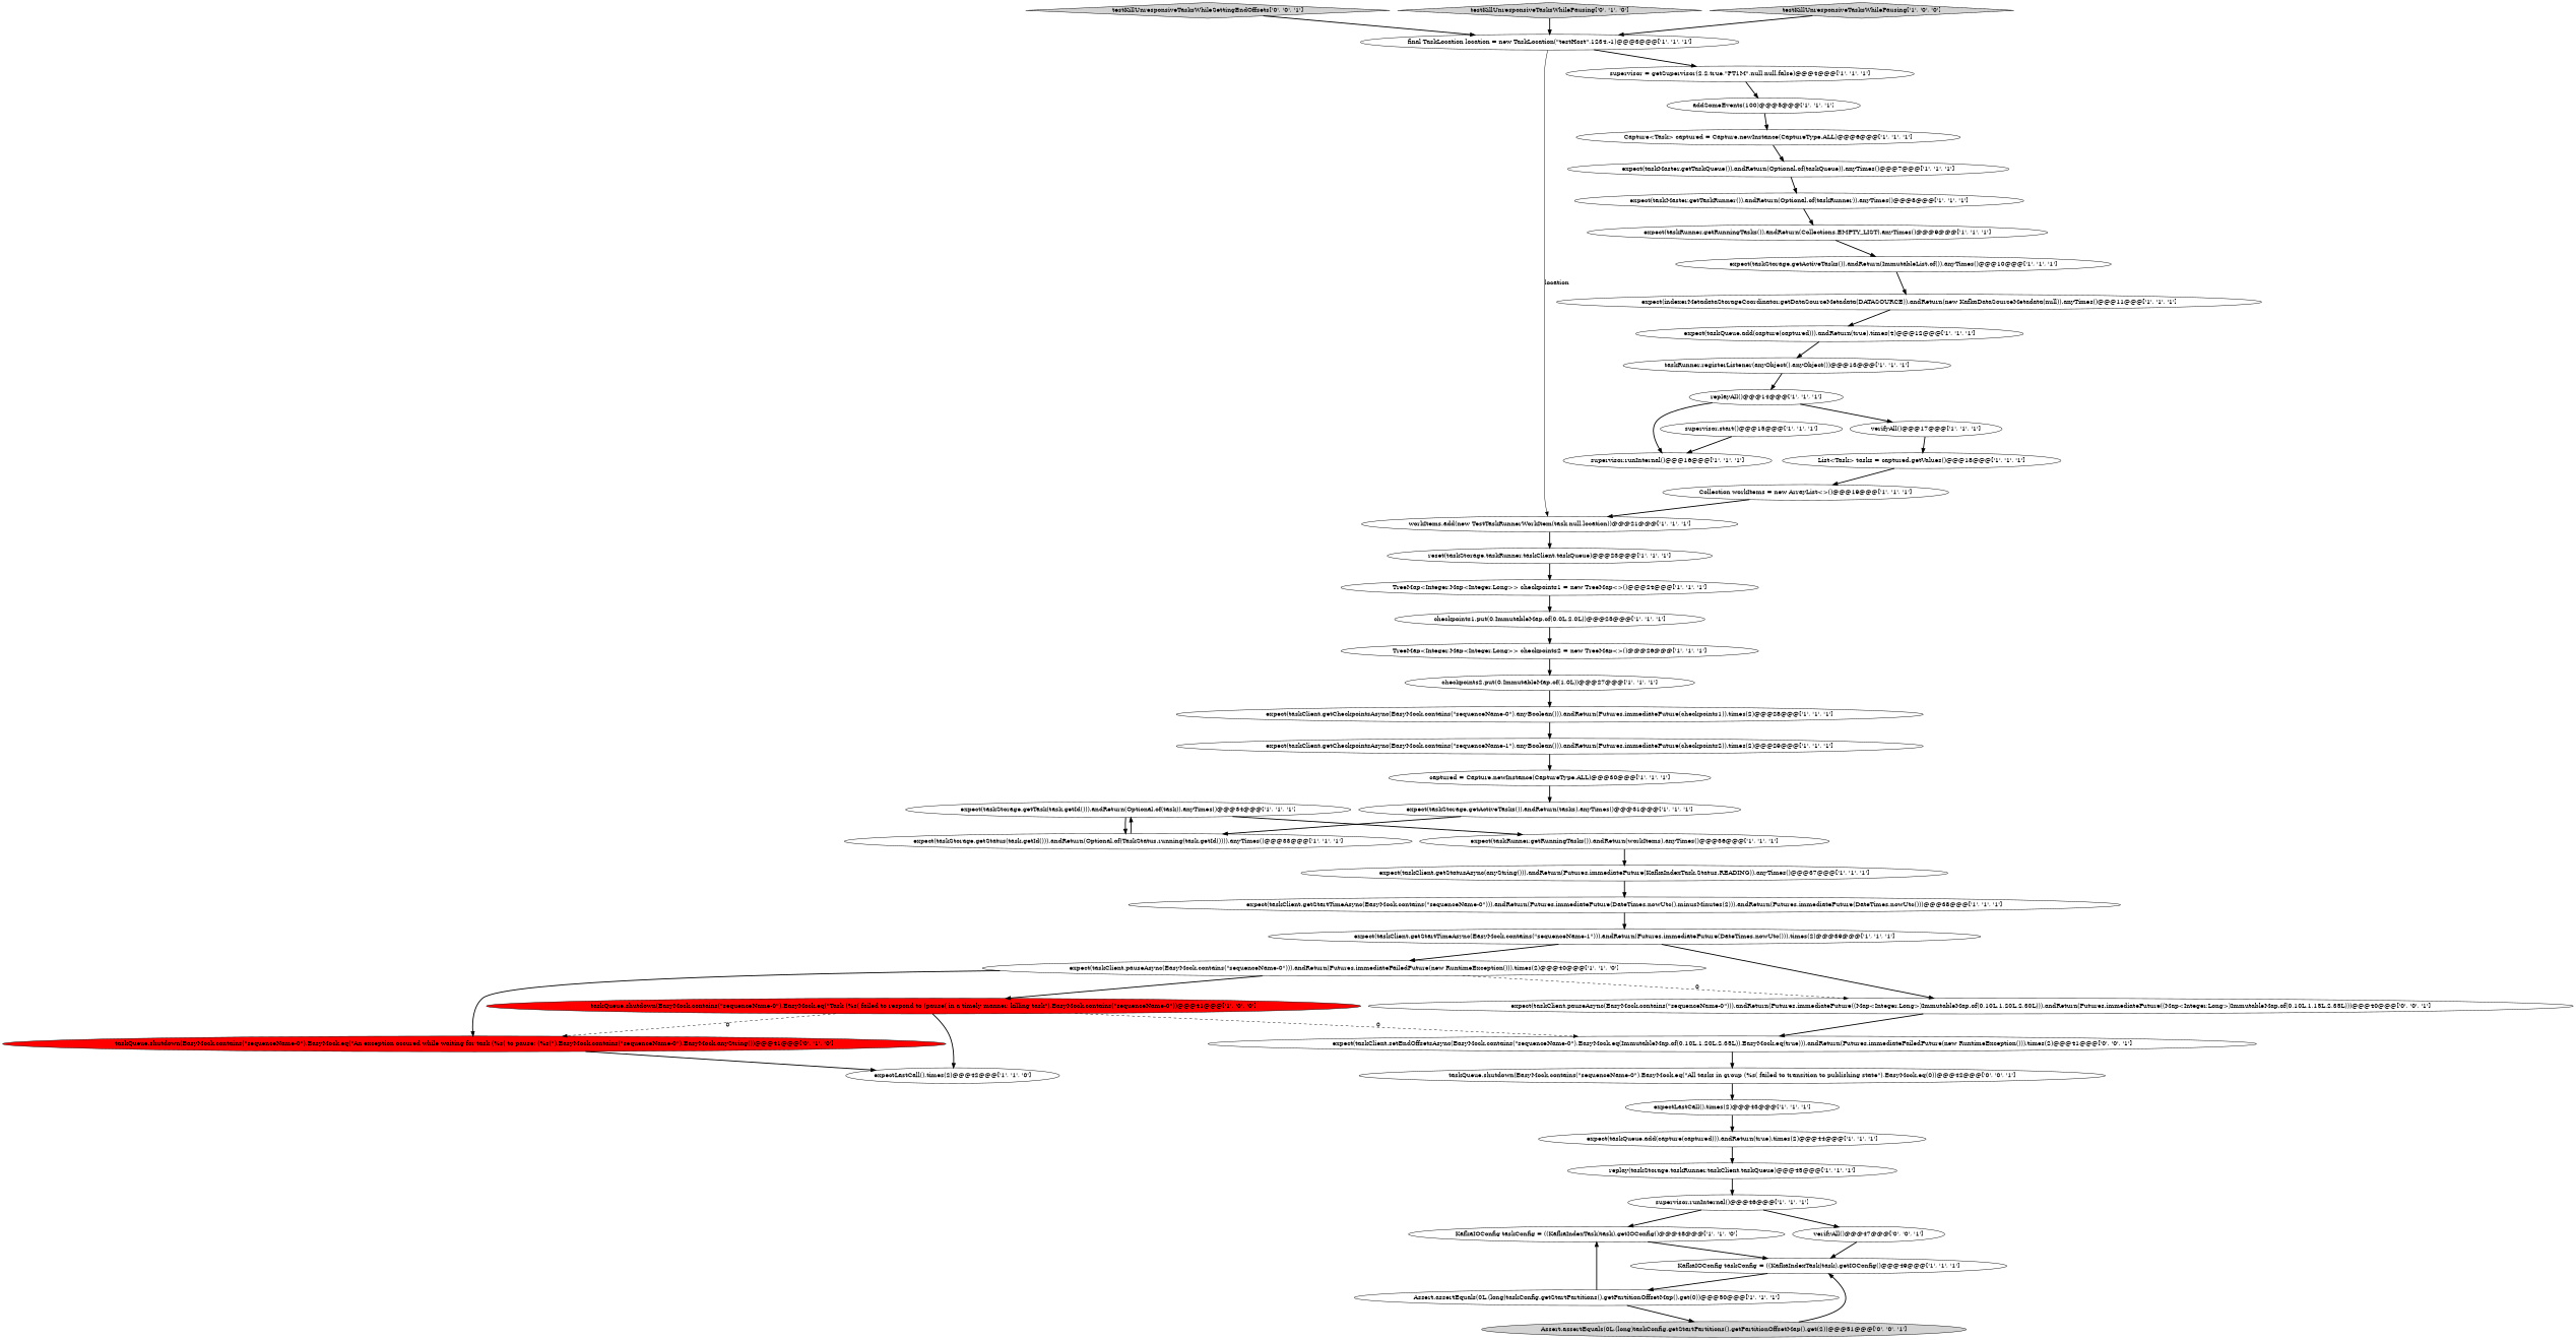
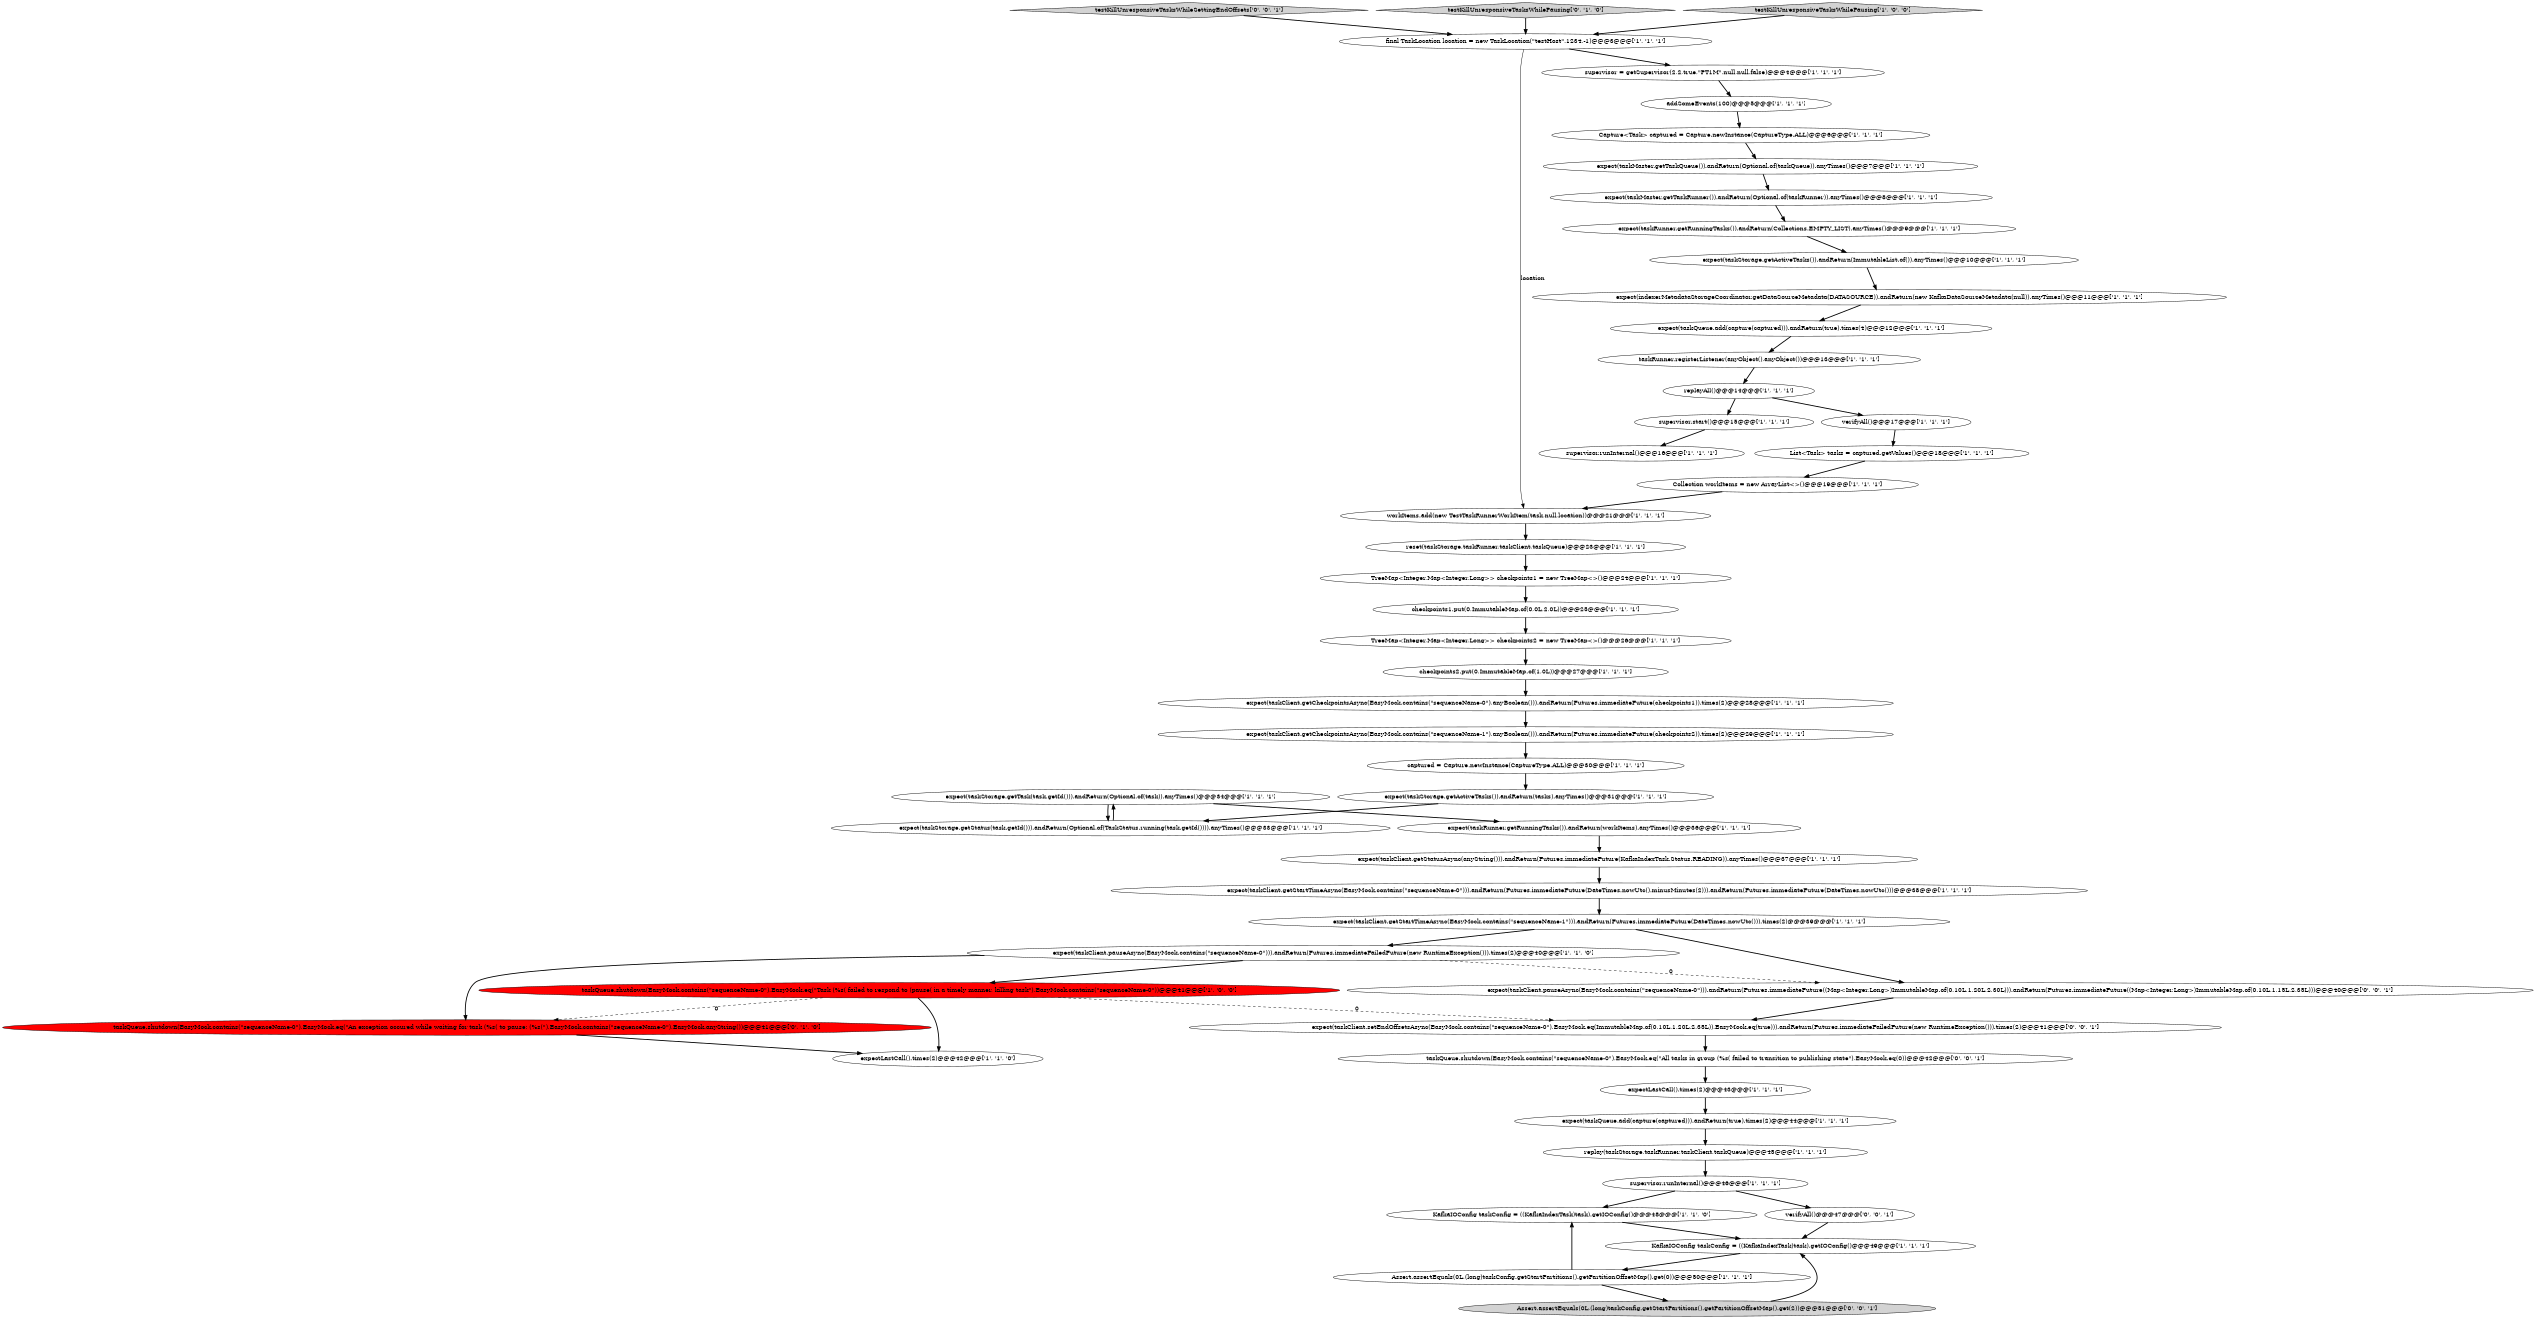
  digraph {
    node [fillcolor=white shape=ellipse style=filled]
    edge [style=bold]
    n1 [fillcolor=red label="taskQueue.shutdown(EasyMock.contains(\"sequenceName-0\"),EasyMock.eq(\"An exception occured while waiting for task (%s( to pause: (%s(\"),EasyMock.contains(\"sequenceName-0\"),EasyMock.anyString())@@@41@@@['0', '1', '0']"]
    n2 [label="expectLastCall().times(2)@@@42@@@['1', '1', '0']"]
    n3 [label="replay(taskStorage,taskRunner,taskClient,taskQueue)@@@45@@@['1', '1', '1']"]
    n4 [label="supervisor.runInternal()@@@46@@@['1', '1', '1']"]
    n5 [label="KafkaIOConfig taskConfig = ((KafkaIndexTask)task).getIOConfig()@@@48@@@['1', '1', '0']"]
    n6 [label="verifyAll()@@@47@@@['0', '0', '1']"]
    n7 [label="checkpoints1.put(0,ImmutableMap.of(0,0L,2,0L))@@@25@@@['1', '1', '1']"]
    n8 [label="TreeMap<Integer,Map<Integer,Long>> checkpoints2 = new TreeMap<>()@@@26@@@['1', '1', '1']"]
    n9 [label="checkpoints2.put(0,ImmutableMap.of(1,0L))@@@27@@@['1', '1', '1']"]
    n10 [label="Capture<Task> captured = Capture.newInstance(CaptureType.ALL)@@@6@@@['1', '1', '1']"]
    n11 [label="expect(taskMaster.getTaskQueue()).andReturn(Optional.of(taskQueue)).anyTimes()@@@7@@@['1', '1', '1']"]
    n12 [label="expect(taskMaster.getTaskRunner()).andReturn(Optional.of(taskRunner)).anyTimes()@@@8@@@['1', '1', '1']"]
    n13 [label="expect(taskClient.getStartTimeAsync(EasyMock.contains(\"sequenceName-0\"))).andReturn(Futures.immediateFuture(DateTimes.nowUtc().minusMinutes(2))).andReturn(Futures.immediateFuture(DateTimes.nowUtc()))@@@38@@@['1', '1', '1']"]
    n14 [label="expect(taskClient.getStartTimeAsync(EasyMock.contains(\"sequenceName-1\"))).andReturn(Futures.immediateFuture(DateTimes.nowUtc())).times(2)@@@39@@@['1', '1', '1']"]
    n15 [label="expect(taskClient.pauseAsync(EasyMock.contains(\"sequenceName-0\"))).andReturn(Futures.immediateFuture((Map<Integer,Long>)ImmutableMap.of(0,10L,1,20L,2,30L))).andReturn(Futures.immediateFuture((Map<Integer,Long>)ImmutableMap.of(0,10L,1,15L,2,35L)))@@@40@@@['0', '0', '1']"]
    n16 [label="expect(taskClient.pauseAsync(EasyMock.contains(\"sequenceName-0\"))).andReturn(Futures.immediateFailedFuture(new RuntimeException())).times(2)@@@40@@@['1', '1', '0']"]
    n17 [label="TreeMap<Integer,Map<Integer,Long>> checkpoints1 = new TreeMap<>()@@@24@@@['1', '1', '1']"]
    n18 [label="expect(taskStorage.getActiveTasks()).andReturn(ImmutableList.of()).anyTimes()@@@10@@@['1', '1', '1']"]
    n19 [label="expect(indexerMetadataStorageCoordinator.getDataSourceMetadata(DATASOURCE)).andReturn(new KafkaDataSourceMetadata(null)).anyTimes()@@@11@@@['1', '1', '1']"]
    n20 [label="expect(taskQueue.add(capture(captured))).andReturn(true).times(4)@@@12@@@['1', '1', '1']"]
    n21 [fillcolor=red label="taskQueue.shutdown(EasyMock.contains(\"sequenceName-0\"),EasyMock.eq(\"Task (%s( failed to respond to (pause( in a timely manner, killing task\"),EasyMock.contains(\"sequenceName-0\"))@@@41@@@['1', '0', '0']"]
    n22 [label="expect(taskClient.setEndOffsetsAsync(EasyMock.contains(\"sequenceName-0\"),EasyMock.eq(ImmutableMap.of(0,10L,1,20L,2,35L)),EasyMock.eq(true))).andReturn(Futures.immediateFailedFuture(new RuntimeException())).times(2)@@@41@@@['0', '0', '1']"]
    n23 [label="taskQueue.shutdown(EasyMock.contains(\"sequenceName-0\"),EasyMock.eq(\"All tasks in group (%s( failed to transition to publishing state\"),EasyMock.eq(0))@@@42@@@['0', '0', '1']"]
    n24 [label="expect(taskRunner.getRunningTasks()).andReturn(Collections.EMPTY_LIST).anyTimes()@@@9@@@['1', '1', '1']"]
    n25 [fillcolor=lightgray label="testKillUnresponsiveTasksWhileSettingEndOffsets['0', '0', '1']" shape=diamond]
    n26 [label="final TaskLocation location = new TaskLocation(\"testHost\",1234,-1)@@@3@@@['1', '1', '1']"]
    n27 [label="workItems.add(new TestTaskRunnerWorkItem(task,null,location))@@@21@@@['1', '1', '1']"]
    n28 [label="supervisor = getSupervisor(2,2,true,\"PT1M\",null,null,false)@@@4@@@['1', '1', '1']"]
    n29 [fillcolor=lightgray label="testKillUnresponsiveTasksWhilePausing['0', '1', '0']" shape=diamond]
    n30 [label="reset(taskStorage,taskRunner,taskClient,taskQueue)@@@23@@@['1', '1', '1']"]
    n31 [label="expect(taskClient.getCheckpointsAsync(EasyMock.contains(\"sequenceName-1\"),anyBoolean())).andReturn(Futures.immediateFuture(checkpoints2)).times(2)@@@29@@@['1', '1', '1']"]
    n32 [label="captured = Capture.newInstance(CaptureType.ALL)@@@30@@@['1', '1', '1']"]
    n33 [label="expect(taskStorage.getActiveTasks()).andReturn(tasks).anyTimes()@@@31@@@['1', '1', '1']"]
    n34 [label="expectLastCall().times(2)@@@43@@@['1', '1', '1']"]
    n35 [label="supervisor.start()@@@15@@@['1', '1', '1']"]
    n36 [label="supervisor.runInternal()@@@16@@@['1', '1', '1']"]
    n37 [label="expect(taskQueue.add(capture(captured))).andReturn(true).times(2)@@@44@@@['1', '1', '1']"]
    n38 [label="expect(taskStorage.getStatus(task.getId())).andReturn(Optional.of(TaskStatus.running(task.getId()))).anyTimes()@@@33@@@['1', '1', '1']"]
    n39 [fillcolor=lightgray label="testKillUnresponsiveTasksWhilePausing['1', '0', '0']" shape=diamond]
    n40 [label="expect(taskClient.getCheckpointsAsync(EasyMock.contains(\"sequenceName-0\"),anyBoolean())).andReturn(Futures.immediateFuture(checkpoints1)).times(2)@@@28@@@['1', '1', '1']"]
    n41 [label="KafkaIOConfig taskConfig = ((KafkaIndexTask)task).getIOConfig()@@@49@@@['1', '1', '1']"]
    n42 [label="Assert.assertEquals(0L,(long)taskConfig.getStartPartitions().getPartitionOffsetMap().get(0))@@@50@@@['1', '1', '1']"]
    n43 [label="taskRunner.registerListener(anyObject(),anyObject())@@@13@@@['1', '1', '1']"]
    n44 [label="replayAll()@@@14@@@['1', '1', '1']"]
    n45 [label="addSomeEvents(100)@@@5@@@['1', '1', '1']"]
    n46 [label="expect(taskRunner.getRunningTasks()).andReturn(workItems).anyTimes()@@@36@@@['1', '1', '1']"]
    n47 [label="expect(taskClient.getStatusAsync(anyString())).andReturn(Futures.immediateFuture(KafkaIndexTask.Status.READING)).anyTimes()@@@37@@@['1', '1', '1']"]
    n48 [label="verifyAll()@@@17@@@['1', '1', '1']"]
    n49 [label="List<Task> tasks = captured.getValues()@@@18@@@['1', '1', '1']"]
    n50 [label="Collection workItems = new ArrayList<>()@@@19@@@['1', '1', '1']"]
    n51 [fillcolor=lightgray label="Assert.assertEquals(0L,(long)taskConfig.getStartPartitions().getPartitionOffsetMap().get(2))@@@51@@@['0', '0', '1']"]
    n52 [label="expect(taskStorage.getTask(task.getId())).andReturn(Optional.of(task)).anyTimes()@@@34@@@['1', '1', '1']"]
    n1 -> n2
    n3 -> n4
    n4 -> n5
    n4 -> n6
    n5 -> n41
    n6 -> n41
    n7 -> n8
    n8 -> n9
    n9 -> n40
    n10 -> n11
    n11 -> n12
    n12 -> n24
    n13 -> n14
    n14 -> n15
    n14 -> n16
    n15 -> n22
    n16 -> n1
    n16 -> n15 [label=0 style=dashed]
    n16 -> n21
    n17 -> n7
    n18 -> n19
    n19 -> n20
    n20 -> n43
    n21 -> n1 [label=0 style=dashed]
    n21 -> n2
    n21 -> n22 [label=0 style=dashed]
    n22 -> n23
    n23 -> n34
    n24 -> n18
    n25 -> n26
    n26 -> n27 [label=location style=solid]
    n26 -> n28
    n27 -> n30
    n28 -> n45
    n29 -> n26
    n30 -> n17
    n31 -> n32
    n32 -> n33
    n33 -> n38
    n34 -> n37
    n35 -> n36
    n37 -> n3
    n38 -> n52
    n39 -> n26
    n40 -> n31
    n41 -> n42
    n42 -> n5
    n42 -> n51
    n43 -> n44
-   n44 -> n36
+   n44 -> n35
    n44 -> n48
    n45 -> n10
    n46 -> n47
    n47 -> n13
    n48 -> n49
    n49 -> n50
    n50 -> n27
    n51 -> n41
    n52 -> n38
    n52 -> n46
  }
